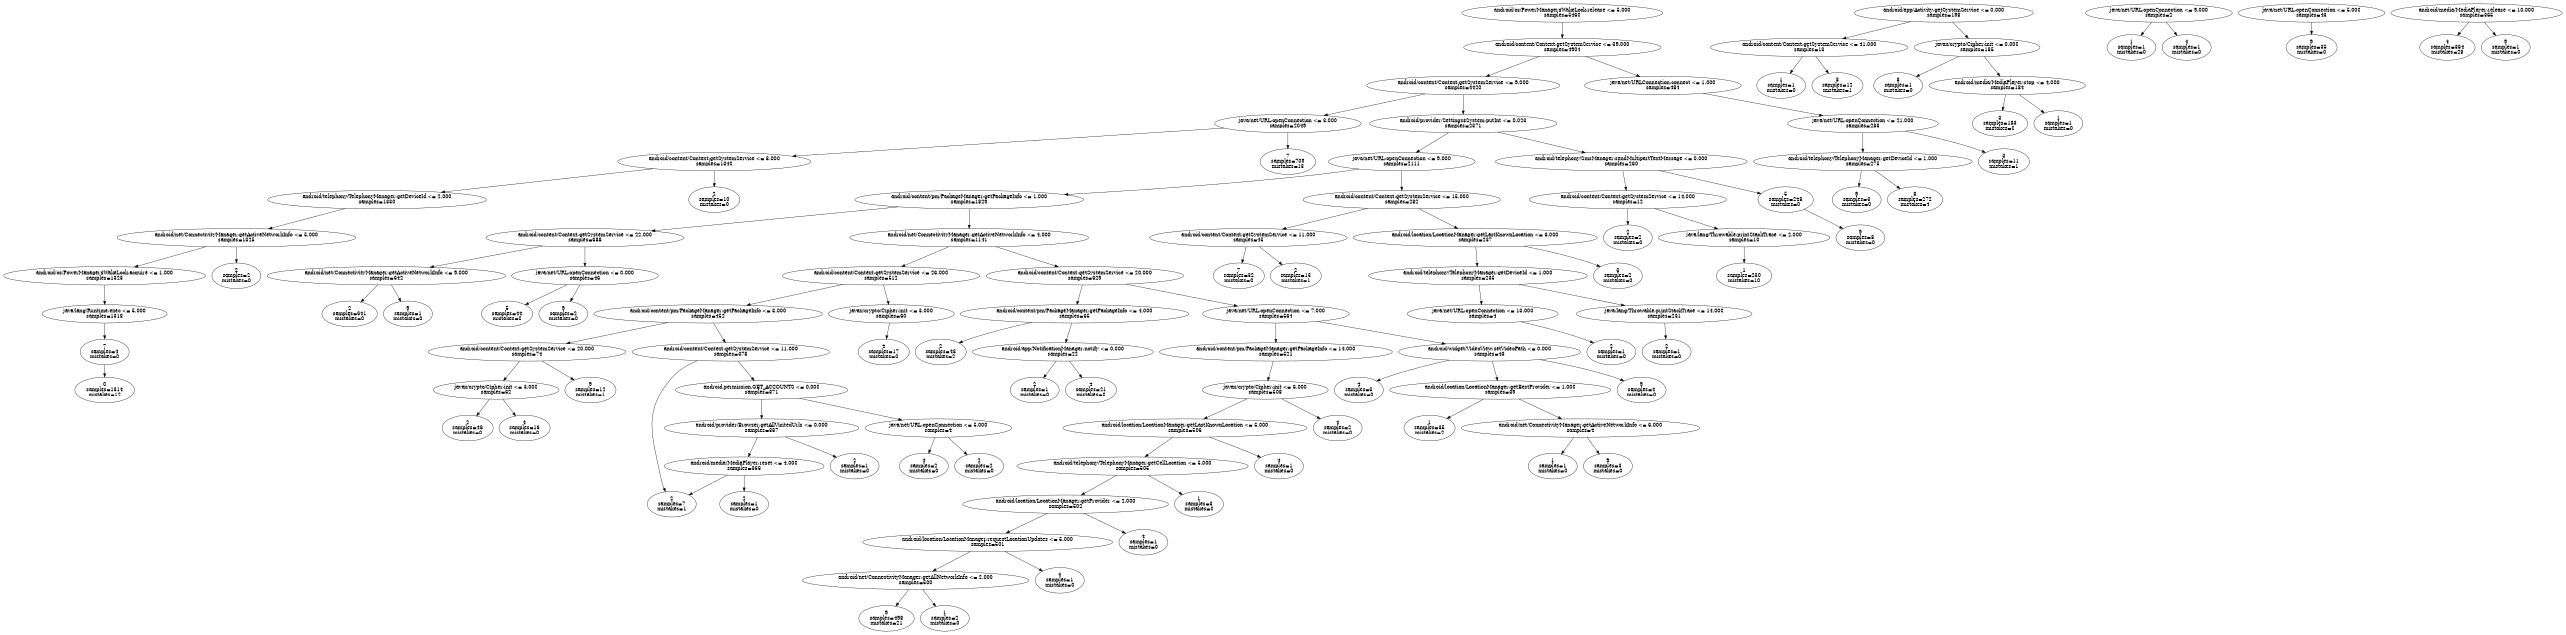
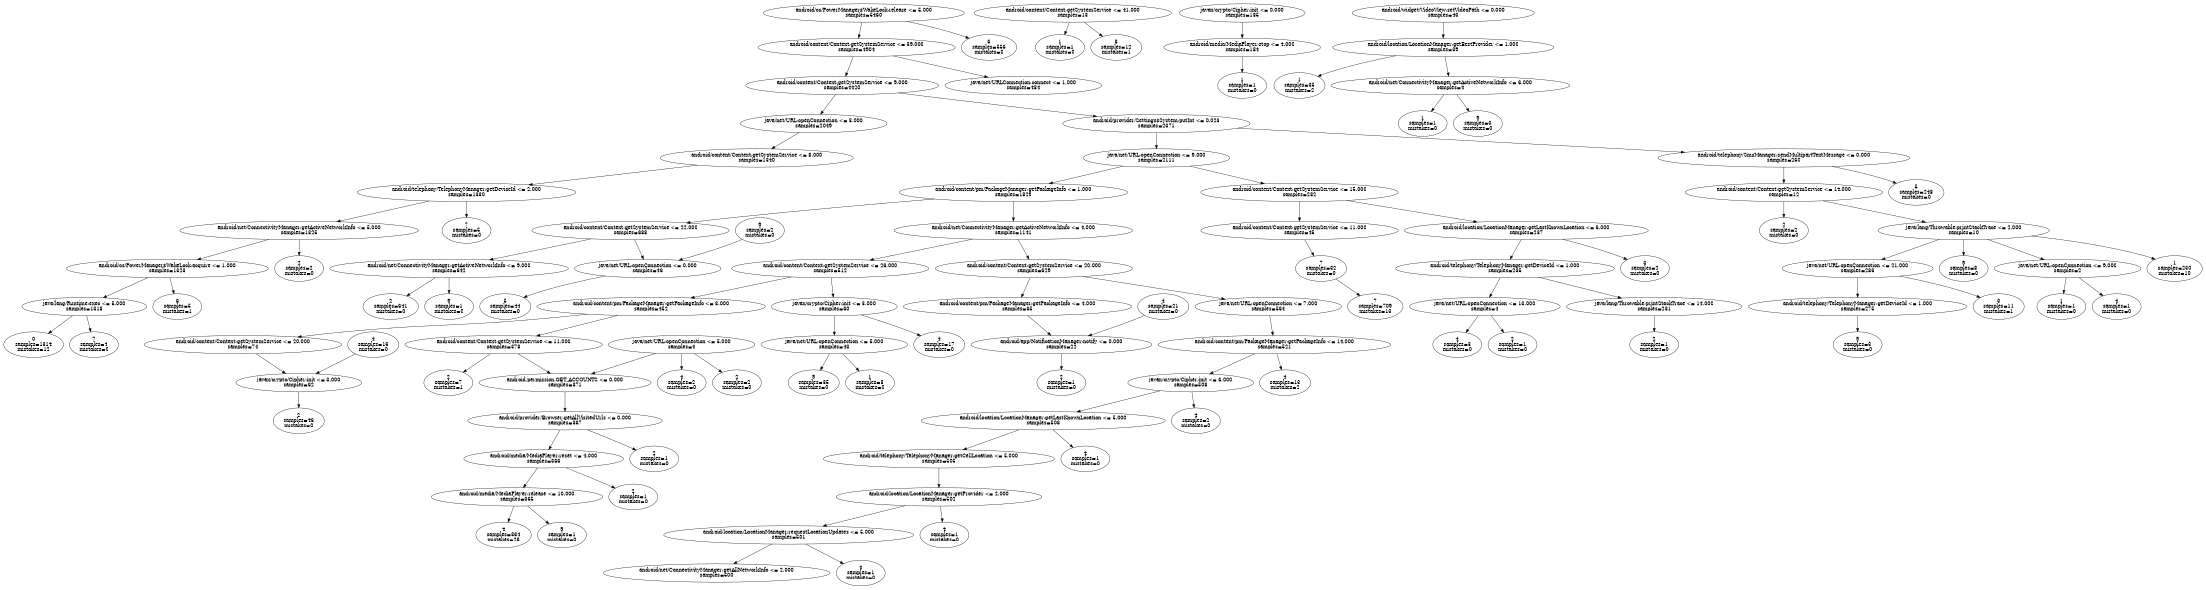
  digraph {
    n1 [label="android/os/PowerManager$WakeLock;release <= 5.000\nsamples=\5460"]
    n2 [label="android/content/Context;getSystemService <= 39.000\nsamples=\4904"]
+   n3 [label="6\nsamples=\556\nmistakes=\0"]
    n4 [label="android/content/Context;getSystemService <= 9.000\nsamples=\4420"]
    n5 [label="java/net/URLConnection;connect <= 1.000\nsamples=\484"]
    n6 [label="java/net/URL;openConnection <= 3.000\nsamples=\2049"]
    n7 [label="android/provider/Settings$System;putInt <= 0.023\nsamples=\2371"]
    n8 [label="java/net/URL;openConnection <= 21.000\nsamples=\286"]
    n9 [label="android/content/Context;getSystemService <= 8.000\nsamples=\1340"]
    n10 [label="7\nsamples=\709\nmistakes=\13"]
    n11 [label="java/net/URL;openConnection <= 9.000\nsamples=\2111"]
    n12 [label="android/telephony/SmsManager;sendMultipartTextMessage <= 0.000\nsamples=\260"]
    n13 [label="android/telephony/TelephonyManager;getDeviceId <= 1.000\nsamples=\275"]
    n14 [label="3\nsamples=\11\nmistakes=\1"]
-   n15 [label="android/app/Activity;getSystemService <= 0.000\nsamples=\198"]
    n16 [label="android/content/Context;getSystemService <= 41.000\nsamples=\13"]
    n17 [label="javax/crypto/Cipher;init <= 0.000\nsamples=\185"]
    n18 [label="android/telephony/TelephonyManager;getDeviceId <= 2.000\nsamples=\1330"]
-   n19 [label="2\nsamples=\10\nmistakes=\0"]
    n20 [label="android/content/pm/PackageManager;getPackageInfo <= 1.000\nsamples=\1829"]
    n21 [label="android/content/Context;getSystemService <= 15.000\nsamples=\282"]
    n22 [label="android/content/Context;getSystemService <= 14.000\nsamples=\12"]
    n23 [label="5\nsamples=\248\nmistakes=\0"]
    n24 [label="9\nsamples=\3\nmistakes=\0"]
-   n25 [label="8\nsamples=\272\nmistakes=\4"]
    n26 [label="1\nsamples=\1\nmistakes=\0"]
    n27 [label="8\nsamples=\12\nmistakes=\1"]
-   n28 [label="8\nsamples=\1\nmistakes=\0"]
    n29 [label="android/media/MediaPlayer;stop <= 4.000\nsamples=\184"]
    n30 [label="android/net/ConnectivityManager;getActiveNetworkInfo <= 5.000\nsamples=\1325"]
+   n31 [label="7\nsamples=\5\nmistakes=\0"]
    n32 [label="android/content/Context;getSystemService <= 22.000\nsamples=\688"]
    n33 [label="android/net/ConnectivityManager;getActiveNetworkInfo <= 4.000\nsamples=\1141"]
    n34 [label="android/content/Context;getSystemService <= 11.000\nsamples=\45"]
    n35 [label="android/location/LocationManager;getLastKnownLocation <= 6.000\nsamples=\237"]
    n36 [label="2\nsamples=\2\nmistakes=\0"]
    n37 [label="java/lang/Throwable;printStackTrace <= 2.000\nsamples=\10"]
-   n38 [label="3\nsamples=\183\nmistakes=\0"]
    n39 [label="1\nsamples=\1\nmistakes=\0"]
    n40 [label="android/os/PowerManager$WakeLock;acquire <= 1.000\nsamples=\1323"]
    n41 [label="2\nsamples=\2\nmistakes=\0"]
    n42 [label="android/net/ConnectivityManager;getActiveNetworkInfo <= 9.000\nsamples=\642"]
    n43 [label="java/net/URL;openConnection <= 0.000\nsamples=\46"]
    n44 [label="android/content/Context;getSystemService <= 26.000\nsamples=\512"]
    n45 [label="android/content/Context;getSystemService <= 20.000\nsamples=\629"]
    n46 [label="7\nsamples=\32\nmistakes=\0"]
-   n47 [label="2\nsamples=\13\nmistakes=\1"]
    n48 [label="android/telephony/TelephonyManager;getDeviceId <= 1.000\nsamples=\235"]
    n49 [label="3\nsamples=\2\nmistakes=\0"]
    n50 [label="9\nsamples=\8\nmistakes=\0"]
    n51 [label="java/net/URL;openConnection <= 9.000\nsamples=\2"]
    n52 [label="1\nsamples=\230\nmistakes=\10"]
    n53 [label="java/lang/Runtime;exec <= 5.000\nsamples=\1318"]
+   n54 [label="6\nsamples=\5\nmistakes=\1"]
    n55 [label="2\nsamples=\641\nmistakes=\0"]
    n56 [label="9\nsamples=\1\nmistakes=\0"]
    n57 [label="5\nsamples=\44\nmistakes=\0"]
    n58 [label="9\nsamples=\2\nmistakes=\0"]
    n59 [label="android/content/pm/PackageManager;getPackageInfo <= 3.000\nsamples=\452"]
    n60 [label="javax/crypto/Cipher;init <= 3.000\nsamples=\60"]
    n61 [label="android/content/pm/PackageManager;getPackageInfo <= 4.000\nsamples=\65"]
    n62 [label="java/net/URL;openConnection <= 7.000\nsamples=\564"]
    n63 [label="java/net/URL;openConnection <= 13.000\nsamples=\4"]
    n64 [label="java/lang/Throwable;printStackTrace <= 14.000\nsamples=\231"]
    n65 [label="1\nsamples=\1\nmistakes=\0"]
    n66 [label="4\nsamples=\1\nmistakes=\0"]
    n67 [label="0\nsamples=\1314\nmistakes=\12"]
    n68 [label="7\nsamples=\4\nmistakes=\0"]
    n69 [label="android/content/Context;getSystemService <= 20.000\nsamples=\74"]
    n70 [label="android/content/Context;getSystemService <= 11.000\nsamples=\378"]
    n71 [label="java/net/URL;openConnection <= 5.000\nsamples=\43"]
    n72 [label="4\nsamples=\17\nmistakes=\0"]
-   n73 [label="2\nsamples=\43\nmistakes=\2"]
    n74 [label="android/app/NotificationManager;notify <= 0.000\nsamples=\22"]
    n75 [label="android/content/pm/PackageManager;getPackageInfo <= 14.000\nsamples=\521"]
    n76 [label="android/widget/VideoView;setVideoPath <= 0.000\nsamples=\43"]
    n77 [label="4\nsamples=\3\nmistakes=\0"]
    n78 [label="2\nsamples=\1\nmistakes=\0"]
    n79 [label="2\nsamples=\1\nmistakes=\0"]
    n80 [label="javax/crypto/Cipher;init <= 3.000\nsamples=\62"]
-   n81 [label="9\nsamples=\12\nmistakes=\1"]
    n82 [label="2\nsamples=\7\nmistakes=\1"]
    n83 [label="android.permission.GET_ACCOUNTS <= 0.000\nsamples=\371"]
    n84 [label="9\nsamples=\35\nmistakes=\0"]
+   n85 [label="1\nsamples=\8\nmistakes=\0"]
    n86 [label="2\nsamples=\1\nmistakes=\0"]
    n87 [label="4\nsamples=\21\nmistakes=\0"]
    n88 [label="javax/crypto/Cipher;init <= 6.000\nsamples=\508"]
+   n89 [label="4\nsamples=\13\nmistakes=\2"]
    n90 [label="android/location/LocationManager;getBestProvider <= 1.000\nsamples=\39"]
-   n91 [label="9\nsamples=\4\nmistakes=\0"]
    n92 [label="2\nsamples=\46\nmistakes=\0"]
    n93 [label="4\nsamples=\16\nmistakes=\0"]
    n94 [label="android/provider/Browser;getAllVisitedUrls <= 0.000\nsamples=\367"]
    n95 [label="java/net/URL;openConnection <= 5.000\nsamples=\4"]
    n96 [label="android/location/LocationManager;getLastKnownLocation <= 5.000\nsamples=\506"]
    n97 [label="4\nsamples=\2\nmistakes=\0"]
    n98 [label="1\nsamples=\35\nmistakes=\2"]
    n99 [label="android/net/ConnectivityManager;getActiveNetworkInfo <= 6.000\nsamples=\4"]
    n100 [label="android/media/MediaPlayer;reset <= 4.000\nsamples=\366"]
    n101 [label="2\nsamples=\1\nmistakes=\0"]
    n102 [label="4\nsamples=\2\nmistakes=\0"]
    n103 [label="2\nsamples=\2\nmistakes=\0"]
    n104 [label="android/telephony/TelephonyManager;getCellLocation <= 5.000\nsamples=\505"]
    n105 [label="4\nsamples=\1\nmistakes=\0"]
    n106 [label="1\nsamples=\1\nmistakes=\0"]
    n107 [label="9\nsamples=\3\nmistakes=\0"]
    n108 [label="android/media/MediaPlayer;release <= 10.000\nsamples=\365"]
    n109 [label="2\nsamples=\1\nmistakes=\0"]
    n110 [label="android/location/LocationManager;getProvider <= 2.000\nsamples=\502"]
-   n111 [label="1\nsamples=\3\nmistakes=\0"]
    n112 [label="4\nsamples=\364\nmistakes=\28"]
    n113 [label="9\nsamples=\1\nmistakes=\0"]
    n114 [label="android/location/LocationManager;requestLocationUpdates <= 5.000\nsamples=\501"]
    n115 [label="4\nsamples=\1\nmistakes=\0"]
    n116 [label="android/net/ConnectivityManager;getAllNetworkInfo <= 2.000\nsamples=\500"]
    n117 [label="4\nsamples=\1\nmistakes=\0"]
-   n118 [label="9\nsamples=\498\nmistakes=\21"]
-   n119 [label="1\nsamples=\2\nmistakes=\0"]
    n1 -> n2
+   n1 -> n3
    n2 -> n4
    n2 -> n5
    n4 -> n6
    n4 -> n7
-   n5 -> n8
+   n37 -> n8
    n6 -> n9
-   n6 -> n10
+   n46 -> n10
    n7 -> n11
    n7 -> n12
    n8 -> n13
    n8 -> n14
    n9 -> n18
-   n9 -> n19
    n11 -> n20
    n11 -> n21
    n12 -> n22
    n12 -> n23
    n13 -> n24
-   n13 -> n25
-   n15 -> n16
-   n15 -> n17
    n16 -> n26
    n16 -> n27
-   n17 -> n28
    n17 -> n29
    n18 -> n30
+   n18 -> n31
    n20 -> n32
    n20 -> n33
    n21 -> n34
    n21 -> n35
    n22 -> n36
    n22 -> n37
-   n29 -> n38
    n29 -> n39
    n30 -> n40
    n30 -> n41
    n32 -> n42
    n32 -> n43
    n33 -> n44
    n33 -> n45
    n34 -> n46
-   n34 -> n47
    n35 -> n48
    n35 -> n49
-   n23 -> n50
+   n37 -> n50
+   n37 -> n51
    n37 -> n52
    n40 -> n53
+   n40 -> n54
    n42 -> n55
    n42 -> n56
    n43 -> n57
-   n43 -> n58
+   n58 -> n43
    n44 -> n59
    n44 -> n60
    n45 -> n61
    n45 -> n62
    n48 -> n63
    n48 -> n64
    n51 -> n65
    n51 -> n66
-   n68 -> n67
+   n53 -> n67
    n53 -> n68
    n59 -> n69
    n59 -> n70
+   n60 -> n71
    n60 -> n72
-   n61 -> n73
    n61 -> n74
    n62 -> n75
-   n62 -> n76
-   n76 -> n77
+   n63 -> n77
    n63 -> n78
    n64 -> n79
    n69 -> n80
-   n69 -> n81
    n70 -> n82
    n70 -> n83
    n71 -> n84
+   n71 -> n85
    n74 -> n86
-   n74 -> n87
+   n87 -> n74
    n75 -> n88
+   n75 -> n89
    n76 -> n90
-   n76 -> n91
    n80 -> n92
-   n80 -> n93
+   n93 -> n80
    n83 -> n94
-   n83 -> n95
+   n95 -> n83
    n88 -> n96
    n88 -> n97
    n90 -> n98
    n90 -> n99
    n94 -> n100
    n94 -> n101
    n95 -> n102
    n95 -> n103
    n96 -> n104
    n96 -> n105
    n99 -> n106
    n99 -> n107
-   n100 -> n82
+   n100 -> n108
    n100 -> n109
    n104 -> n110
-   n104 -> n111
    n108 -> n112
    n108 -> n113
    n110 -> n114
    n110 -> n115
    n114 -> n116
    n114 -> n117
-   n116 -> n118
-   n116 -> n119
  }
